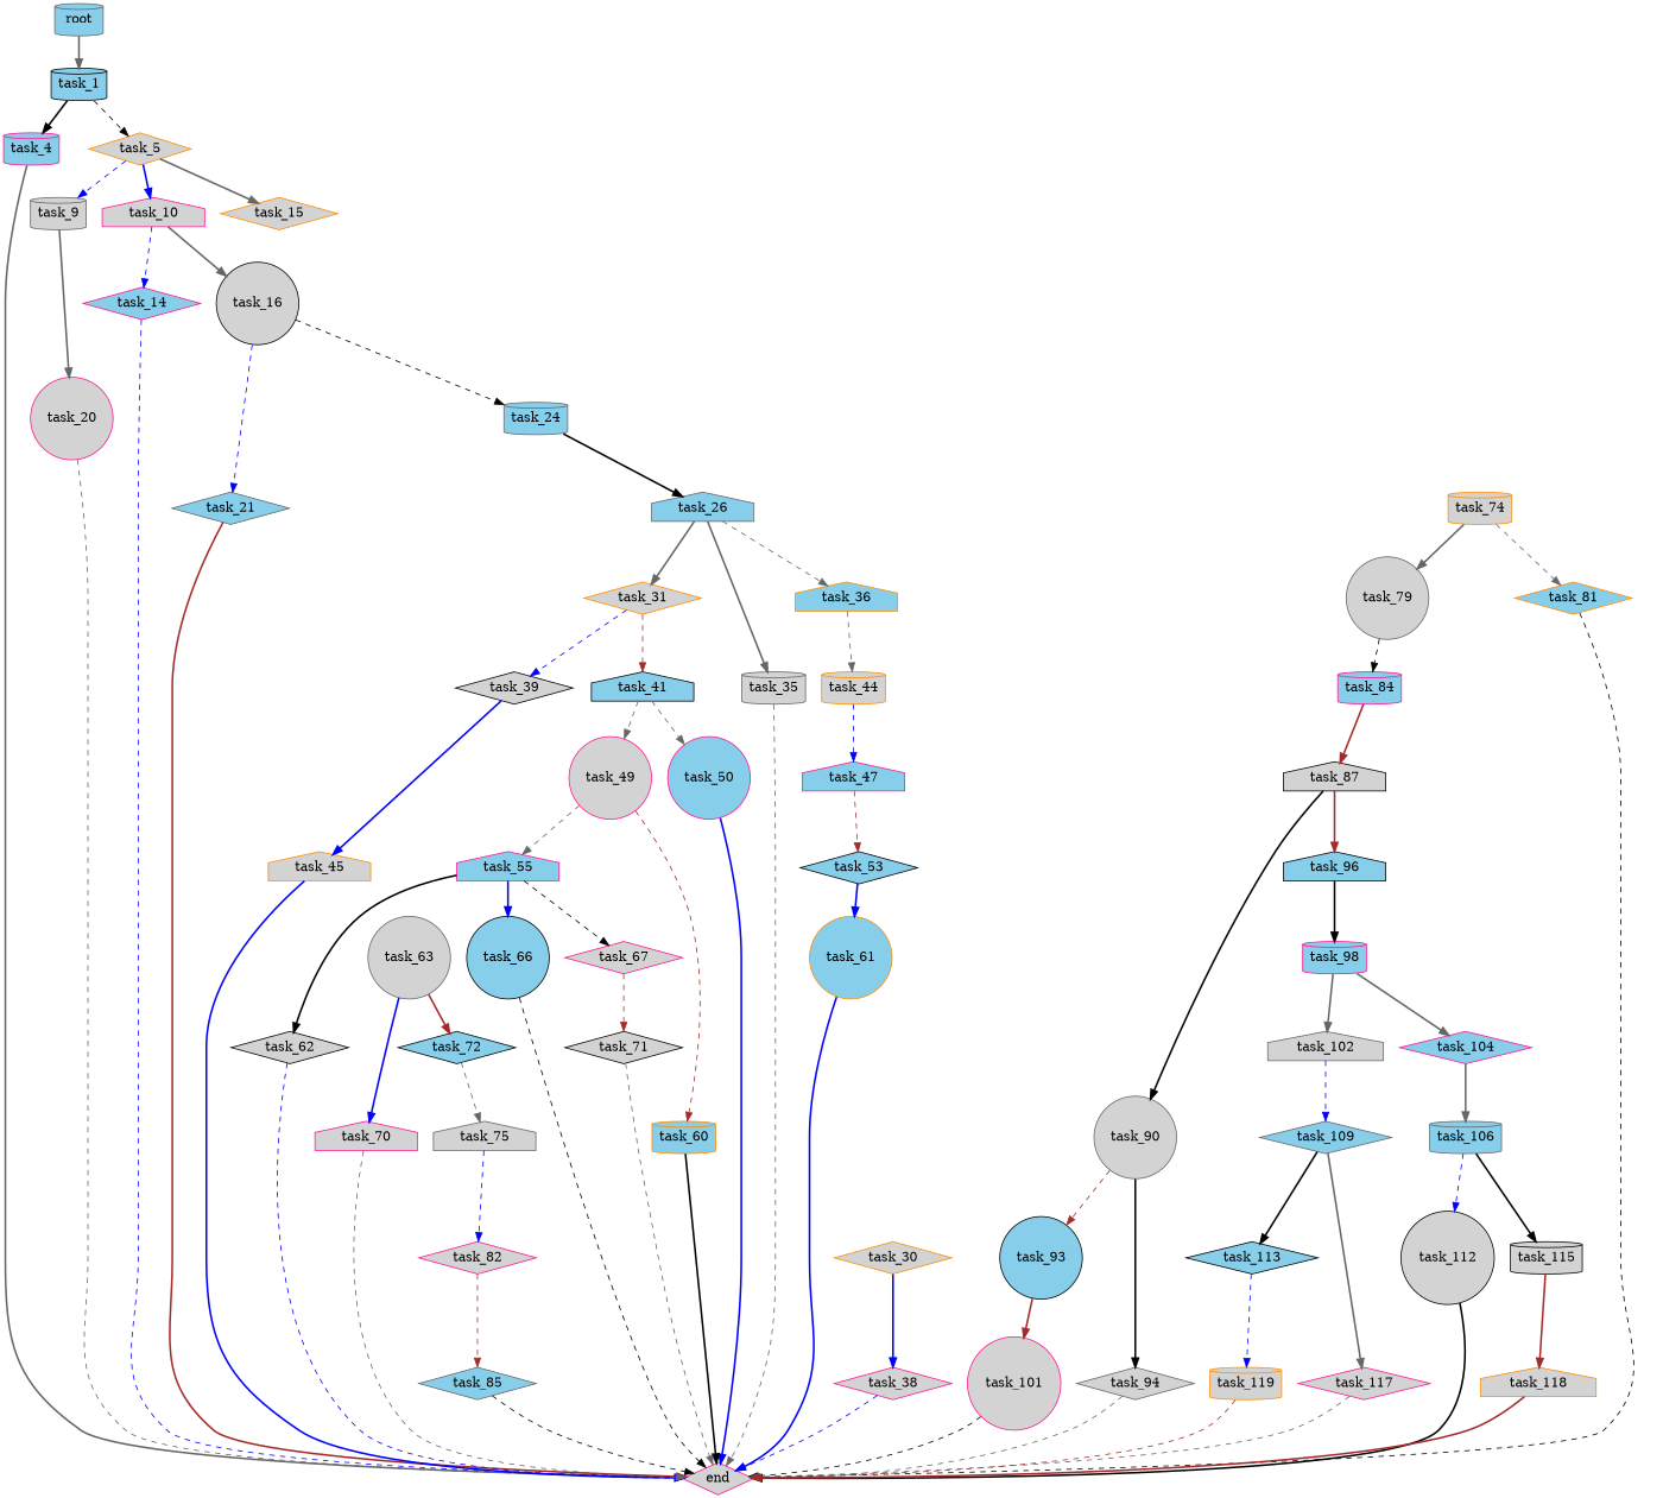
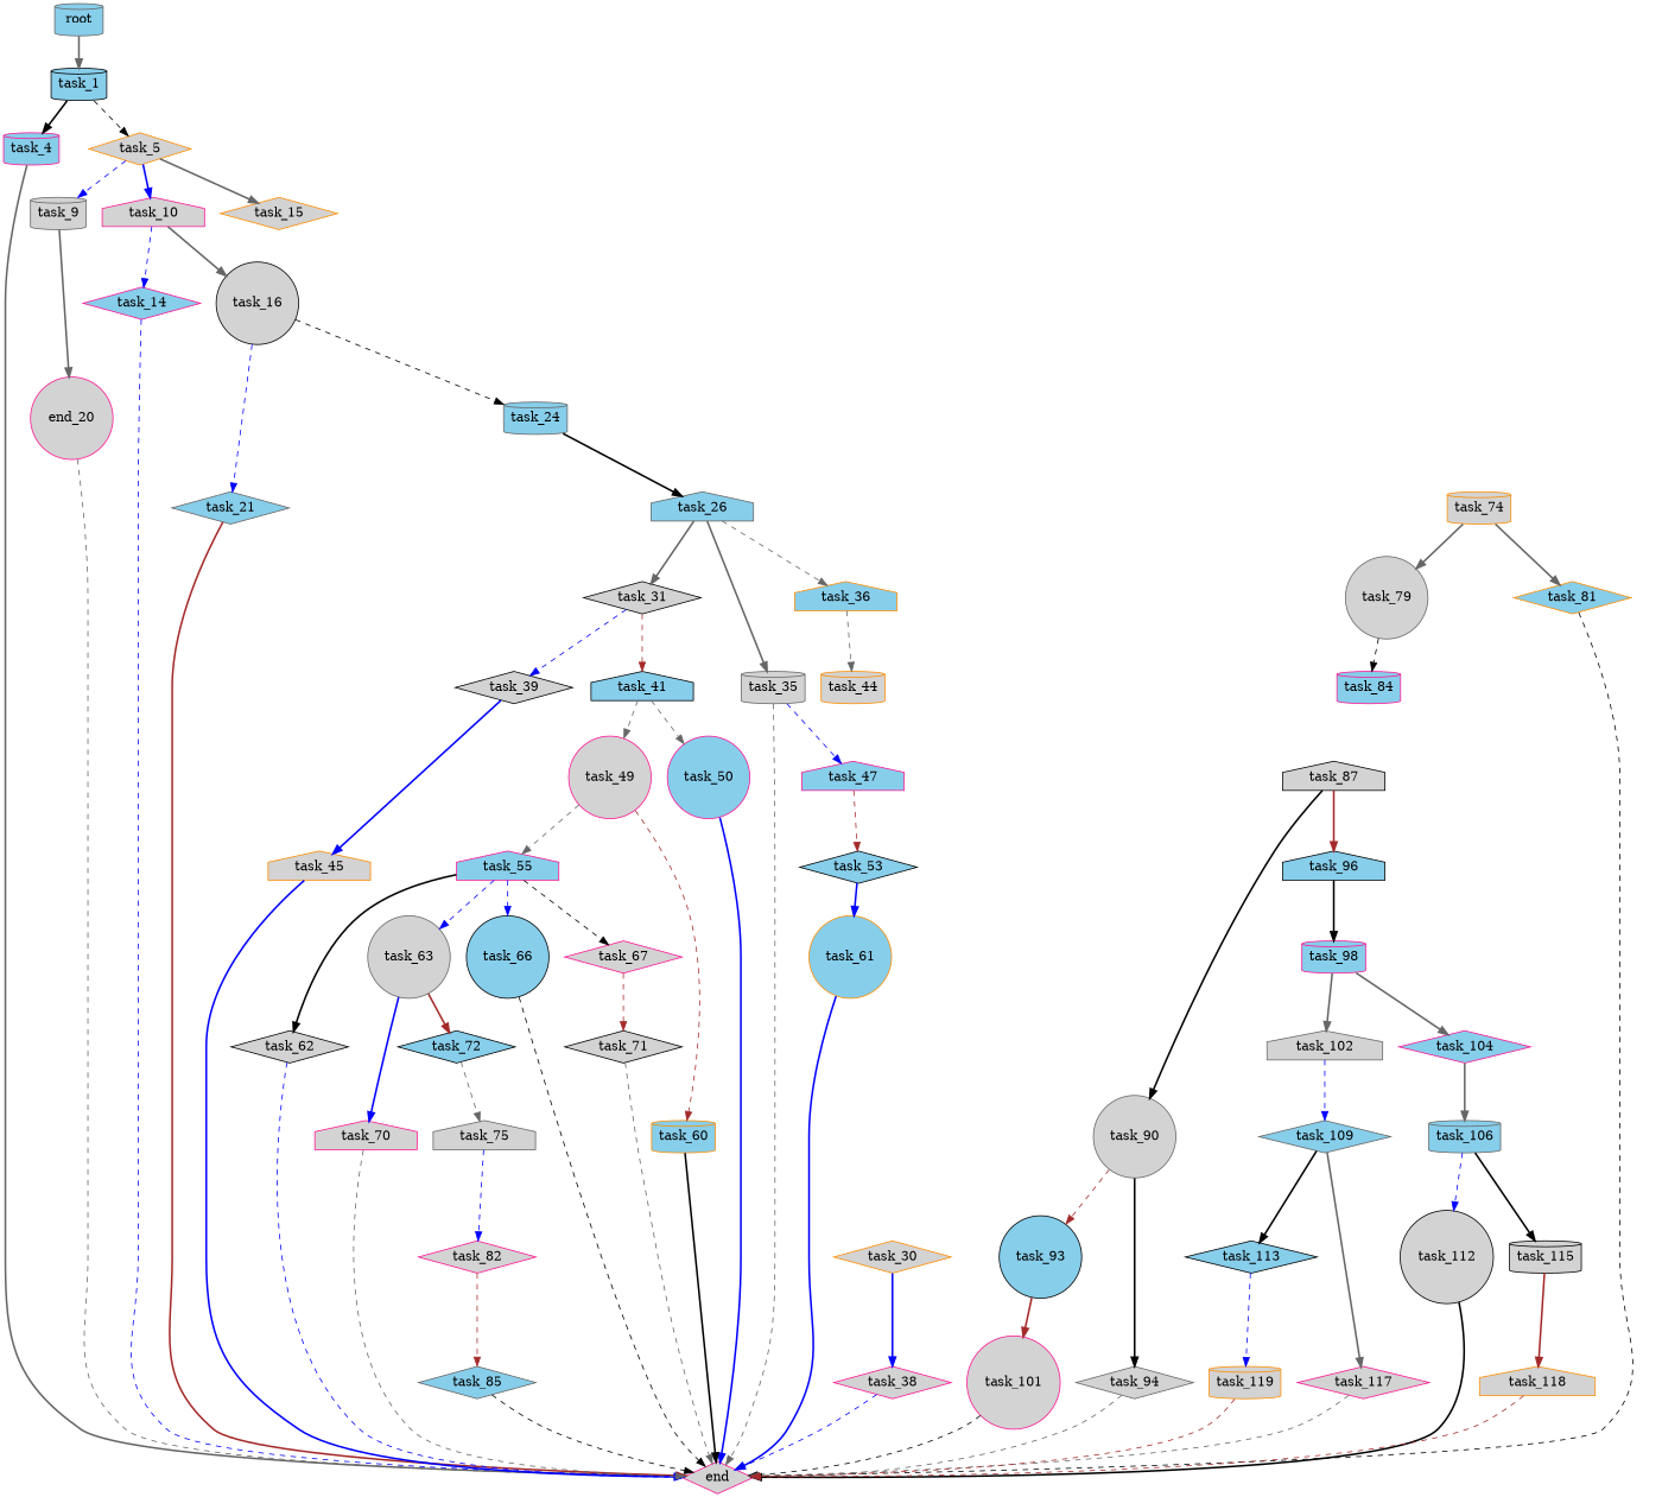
  digraph {
    node [color=deeppink fillcolor=lightgrey shape=diamond style=filled]
    edge [color=gray40 style=dashed]
    root [color=gray40 fillcolor=skyblue shape=cylinder]
    task_1 [color=black fillcolor=skyblue shape=cylinder]
    task_4 [fillcolor=skyblue shape=cylinder]
    task_5 [color=darkorange]
    end
    task_9 [color=gray40 shape=cylinder]
    task_10 [shape=house]
    task_15 [color=darkorange]
-   task_20 [shape=circle]
+   task_20 [shape=circle label=end_20]
    task_14 [fillcolor=skyblue]
    task_16 [color=black shape=circle]
    task_21 [color=gray40 fillcolor=skyblue]
    task_24 [color=gray40 fillcolor=skyblue shape=cylinder]
    task_26 [color=gray40 fillcolor=skyblue shape=house]
    task_30 [color=darkorange]
    task_38
-   task_31 [color=darkorange]
+   task_31 [color=black]
    task_35 [color=gray40 shape=cylinder]
    task_36 [color=darkorange fillcolor=skyblue shape=house]
    task_39 [color=black]
    task_41 [color=black fillcolor=skyblue shape=house]
    task_44 [color=darkorange shape=cylinder]
    task_45 [color=darkorange shape=house]
    task_49 [shape=circle]
    task_50 [fillcolor=skyblue shape=circle]
    task_47 [fillcolor=skyblue shape=house]
    task_55 [fillcolor=skyblue shape=house]
    task_60 [color=darkorange fillcolor=skyblue shape=cylinder]
    task_53 [color=black fillcolor=skyblue]
    task_62 [color=black]
    task_63 [color=gray40 shape=circle]
    task_66 [color=black fillcolor=skyblue shape=circle]
    task_67
    task_61 [color=darkorange fillcolor=skyblue shape=circle]
    task_70 [shape=house]
    task_72 [color=black fillcolor=skyblue]
    task_71 [color=black]
    task_75 [color=gray40 shape=house]
    task_74 [color=darkorange shape=cylinder]
    task_79 [color=gray40 shape=circle]
    task_81 [color=darkorange fillcolor=skyblue]
    task_82
    task_84 [fillcolor=skyblue shape=cylinder]
    task_85 [color=gray40 fillcolor=skyblue]
    task_87 [color=black shape=house]
    task_90 [color=gray40 shape=circle]
    task_96 [color=black fillcolor=skyblue shape=house]
    task_93 [color=black fillcolor=skyblue shape=circle]
    task_94 [color=gray40]
    task_98 [fillcolor=skyblue shape=cylinder]
    task_101 [shape=circle]
    task_102 [color=gray40 shape=house]
    task_104 [fillcolor=skyblue]
    task_109 [color=gray40 fillcolor=skyblue]
    task_106 [color=gray40 fillcolor=skyblue shape=cylinder]
    task_113 [color=black fillcolor=skyblue]
    task_117
    task_112 [color=black shape=circle]
    task_115 [color=black shape=cylinder]
    task_119 [color=darkorange shape=cylinder]
    task_118 [color=darkorange shape=house]
    root -> task_1 [style=bold]
    task_1 -> task_4 [color=black style=bold]
    task_1 -> task_5 [color=black]
    task_4 -> end [style=bold]
    task_5 -> task_9 [color=blue]
    task_5 -> task_10 [color=blue style=bold]
    task_5 -> task_15 [style=bold]
    task_9 -> task_20 [style=bold]
    task_10 -> task_14 [color=blue]
    task_10 -> task_16 [style=bold]
    task_20 -> end
    task_14 -> end [color=blue]
    task_16 -> task_21 [color=blue]
    task_16 -> task_24 [color=black]
    task_21 -> end [color=brown style=bold]
    task_24 -> task_26 [color=black style=bold]
    task_26 -> task_31 [style=bold]
    task_26 -> task_35 [style=bold]
    task_26 -> task_36
    task_30 -> task_38 [color=blue style=bold]
    task_38 -> end [color=blue]
    task_31 -> task_39 [color=blue]
    task_31 -> task_41 [color=brown]
    task_35 -> end
    task_36 -> task_44
    task_39 -> task_45 [color=blue style=bold]
    task_41 -> task_49
    task_41 -> task_50
-   task_44 -> task_47 [color=blue]
+   task_35 -> task_47 [color=blue]
    task_45 -> end [color=blue style=bold]
    task_49 -> task_55
    task_49 -> task_60 [color=brown]
    task_50 -> end [color=blue style=bold]
    task_47 -> task_53 [color=brown]
    task_55 -> task_62 [color=black style=bold]
-   task_55 -> task_66 [color=blue style=bold]
+   task_55 -> task_63 [color=blue]
+   task_55 -> task_66 [color=blue]
    task_55 -> task_67 [color=black]
    task_60 -> end [color=black style=bold]
    task_53 -> task_61 [color=blue style=bold]
    task_62 -> end [color=blue]
    task_63 -> task_70 [color=blue style=bold]
    task_63 -> task_72 [color=brown style=bold]
    task_66 -> end [color=black]
    task_67 -> task_71 [color=brown]
    task_61 -> end [color=blue style=bold]
    task_70 -> end
    task_72 -> task_75
    task_71 -> end
    task_75 -> task_82 [color=blue]
    task_74 -> task_79 [style=bold]
-   task_74 -> task_81
+   task_74 -> task_81 [style=bold]
    task_79 -> task_84 [color=black]
    task_81 -> end [color=black]
    task_82 -> task_85 [color=brown]
-   task_84 -> task_87 [color=brown style=bold]
    task_85 -> end [color=black]
    task_87 -> task_90 [color=black style=bold]
    task_87 -> task_96 [color=brown style=bold]
    task_90 -> task_93 [color=brown]
    task_90 -> task_94 [color=black style=bold]
    task_96 -> task_98 [color=black style=bold]
    task_93 -> task_101 [color=brown style=bold]
    task_94 -> end
    task_98 -> task_102 [style=bold]
    task_98 -> task_104 [style=bold]
    task_101 -> end [color=black]
    task_102 -> task_109 [color=blue]
    task_104 -> task_106 [style=bold]
    task_109 -> task_113 [color=black style=bold]
    task_109 -> task_117 [style=bold]
    task_106 -> task_112 [color=blue]
    task_106 -> task_115 [color=black style=bold]
    task_113 -> task_119 [color=blue]
    task_117 -> end
    task_112 -> end [color=black style=bold]
    task_115 -> task_118 [color=brown style=bold]
    task_119 -> end [color=brown]
-   task_118 -> end [color=brown style=bold]
+   task_118 -> end [color=brown]
  }
